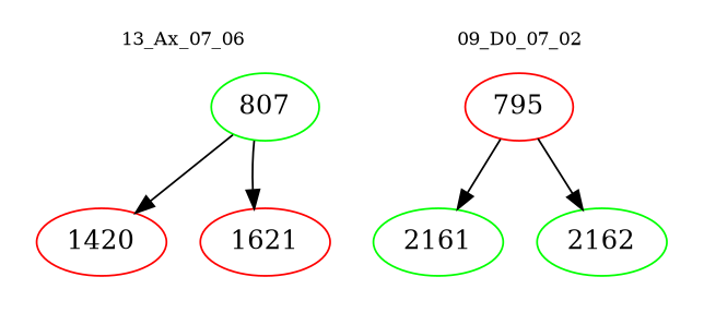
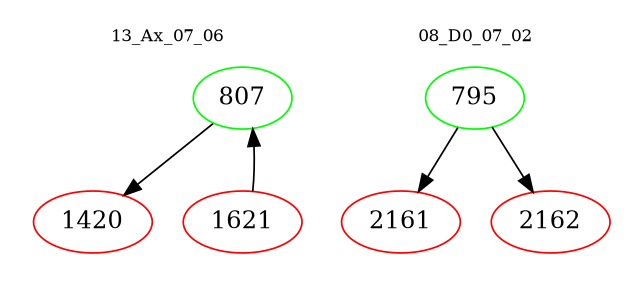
  digraph {
    node [color=red]
    edge [color=black]
    n1 [color=green label=807]
    n2 [label=1420]
    n3 [label=1621]
-   n4 [label=795]
-   n5 [color=green label=2161]
-   n6 [color=green label=2162]
+   n4 [color=green label=795]
+   n5 [label=2161]
+   n6 [label=2162]
    subgraph cluster_1 {
      color=white
      fontsize=10
      label="13_Ax_07_06"
      n1
      n2
      n3
    }
    subgraph cluster_2 {
      color=white
      fontsize=10
-     label="09_D0_07_02"
+     label="08_D0_07_02"
      n4
      n5
      n6
    }
    n1 -> n2
-   n1 -> n3
+   n3 -> n1
    n4 -> n5
    n4 -> n6
  }
